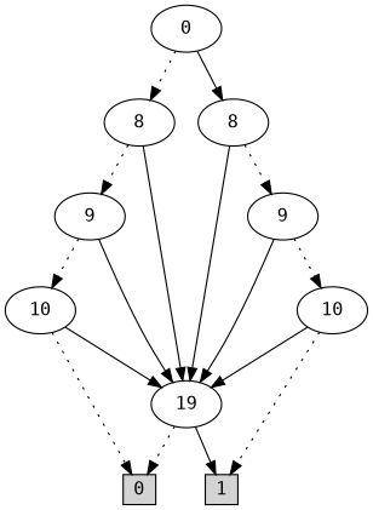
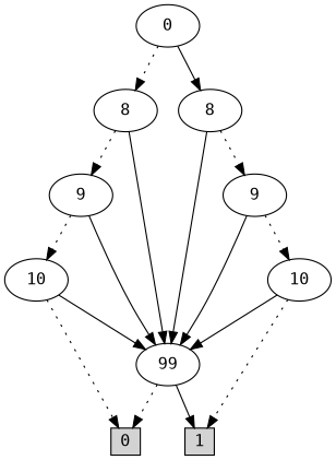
  digraph {
    fontname="DejaVu Sans Mono"
    node [fontname="DejaVu Sans Mono"]
    edge [style=dotted fontname="DejaVu Sans Mono"]
    n1 [height=0.3 label=0 shape=box style=filled width=0.3]
    n2 [height=0.3 label=1 shape=box style=filled width=0.3]
    n3 [label=0]
    n4 [label=8]
    n5 [label=8]
    n6 [label=9]
-   n7 [label=19]
+   n7 [label=99]
    n8 [label=9]
    n9 [label=10]
    n10 [label=10]
    n3 -> n4
    n3 -> n5 [style=filled]
    n4 -> n6
    n4 -> n7 [style=filled]
    n5 -> n7 [style=filled]
    n5 -> n8
    n6 -> n7 [style=filled]
    n6 -> n9
    n7 -> n1
    n7 -> n2 [style=filled]
    n8 -> n7 [style=filled]
    n8 -> n10
    n9 -> n1
    n9 -> n7 [style=filled]
    n10 -> n2
    n10 -> n7 [style=filled]
  }
